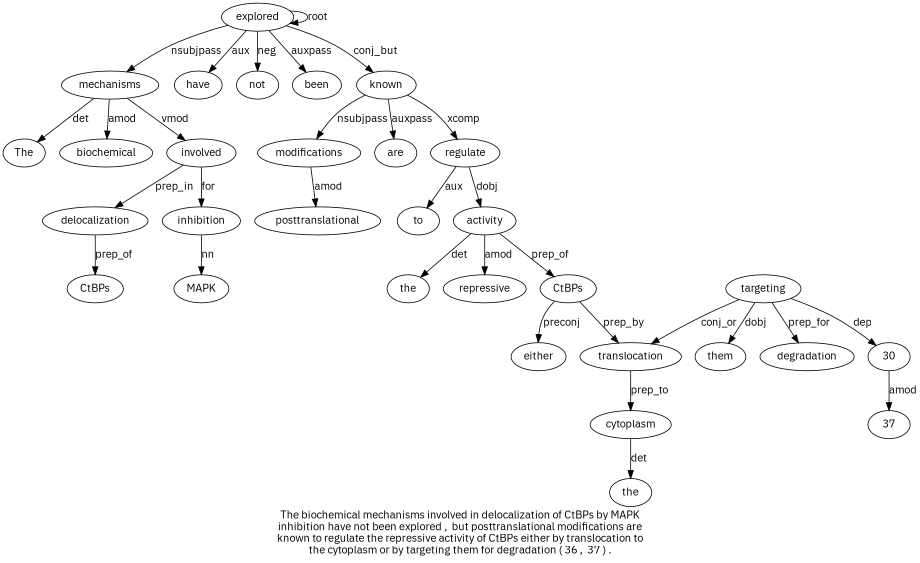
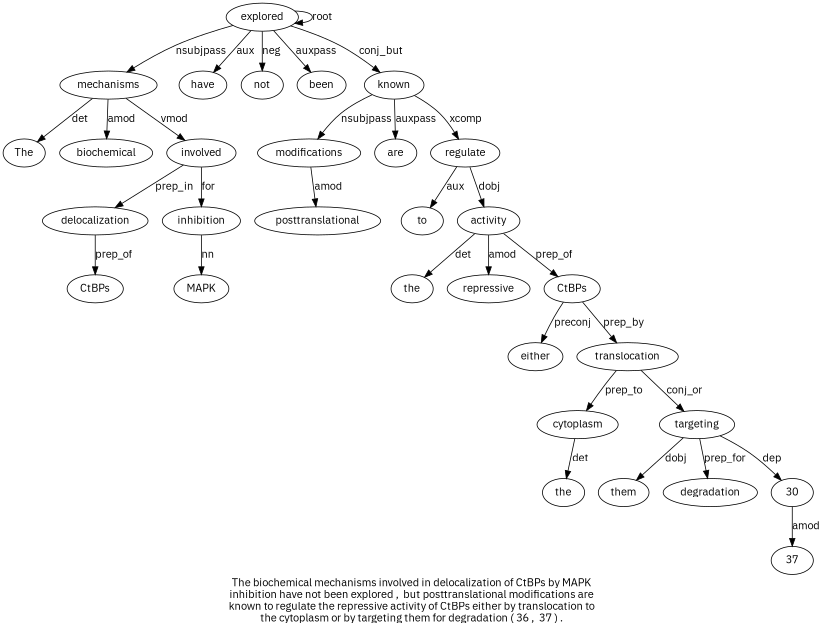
  digraph {
    fontname="IBM Plex Sans"
    label="The biochemical mechanisms involved in delocalization of CtBPs by MAPK\ninhibition have not been explored ,  but posttranslational modifications are\nknown to regulate the repressive activity of CtBPs either by translocation to\nthe cytoplasm or by targeting them for degradation ( 36 ,  37 ) ."
    node [fillcolor=white fontname="IBM Plex Sans" style=filled]
    edge [fontname="IBM Plex Sans"]
    n1 [label=mechanisms]
    n2 [label=The]
    n3 [label=biochemical]
    n4 [label=involved]
    n5 [label=delocalization]
    n6 [label=inhibition]
    n7 [label=explored]
    n8 [label=have]
    n9 [label=not]
    n10 [label=been]
    n11 [label=known]
    n12 [label=modifications]
    n13 [label=are]
    n14 [label=regulate]
    n15 [label=CtBPs]
    n16 [label=MAPK]
    n17 [label=posttranslational]
    n18 [label=to]
    n19 [label=activity]
    n20 [label=the]
    n21 [label=repressive]
    n22 [label=CtBPs]
    n23 [label=either]
    n24 [label=translocation]
    n25 [label=cytoplasm]
    n26 [label=targeting]
    n27 [label=the]
    n28 [label=them]
    n29 [label=degradation]
    n30 [label=30]
    n31 [label=37]
    n1 -> n2 [label=det]
    n1 -> n3 [label=amod]
    n1 -> n4 [label=vmod]
    n4 -> n5 [label=prep_in]
    n4 -> n6 [label=for]
    n5 -> n15 [label=prep_of]
    n6 -> n16 [label=nn]
    n7 -> n1 [label=nsubjpass]
    n7 -> n7 [label=root]
    n7 -> n8 [label=aux]
    n7 -> n9 [label=neg]
    n7 -> n10 [label=auxpass]
    n7 -> n11 [label=conj_but]
    n11 -> n12 [label=nsubjpass]
    n11 -> n13 [label=auxpass]
    n11 -> n14 [label=xcomp]
    n12 -> n17 [label=amod]
    n14 -> n18 [label=aux]
    n14 -> n19 [label=dobj]
    n19 -> n20 [label=det]
    n19 -> n21 [label=amod]
    n19 -> n22 [label=prep_of]
    n22 -> n23 [label=preconj]
    n22 -> n24 [label=prep_by]
    n24 -> n25 [label=prep_to]
-   n26 -> n24 [label=conj_or]
+   n24 -> n26 [label=conj_or]
    n25 -> n27 [label=det]
    n26 -> n28 [label=dobj]
    n26 -> n29 [label=prep_for]
    n26 -> n30 [label=dep]
    n30 -> n31 [label=amod]
  }
